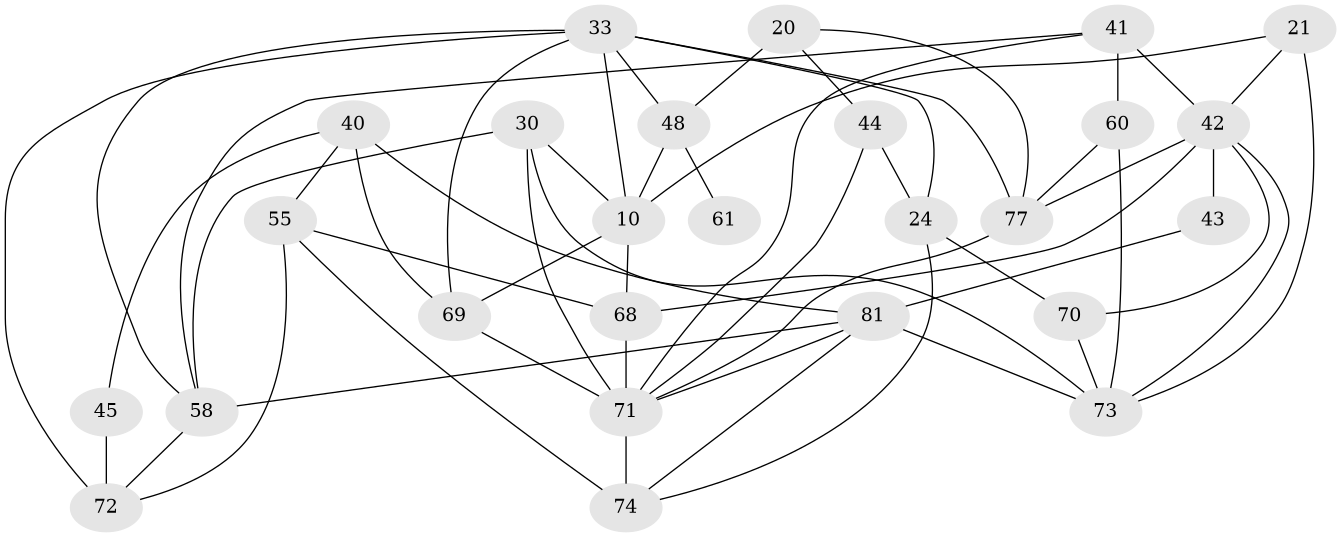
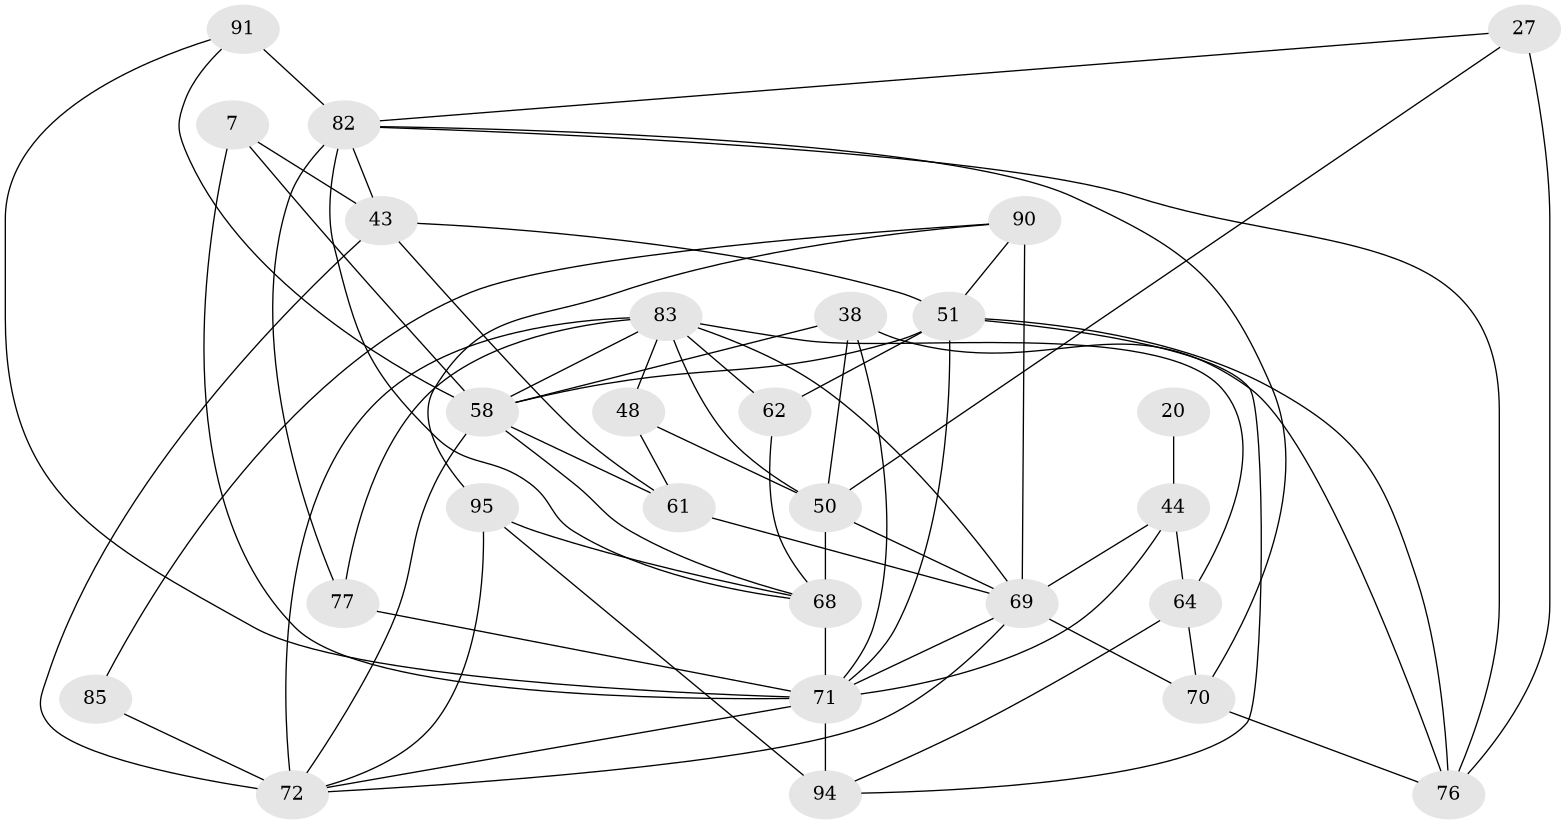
  graph {
    node [color=gray90 style=filled]
    43 [super="+2"]
    72 [super="+1+15"]
-   51 [super="+34+37" label=81]
+   51 [super="+34+37"]
    61
+   7
    58 [super="+5+49+29"]
    71 [super="+31+47+57"]
    68 [super="+12+63+65"]
-   74 [super="+52"]
-   42 [super="+10+19"]
+   74 [super="+52" label=94]
+   42 [super="+10+19" label=82]
    n11 [label=77 super="+54"]
-   73 [super="+66"]
+   73 [super="+66" label=76]
    70
    20
    44
    48 [super="+18"]
-   64 [label=24]
+   64
    69 [super="+59"]
-   50 [super="+39+36" label=10]
-   27 [label=21]
-   33 [super="+8+21+9"]
-   38 [label=30]
-   40 [super="+25"]
-   45
-   55
-   41 [super="+6"]
-   60
+   50 [super="+39+36"]
+   27
+   33 [super="+8+21+9" label=83]
+   62 [super="+46"]
+   38
+   40 [super="+25" label=90]
+   45 [label=85]
+   55 [label=95]
+   41 [super="+6" label=91]
+   43 -- 72
    43 -- 51
+   43 -- 61
    51 -- 58 [weight=2]
    51 -- 71 [weight=2]
    51 -- 74
    51 -- 73 [weight=2]
+   51 -- 62
+   61 -- 69
+   7 -- 43 [weight=2]
+   7 -- 58
+   7 -- 71
    58 -- 72 [weight=2]
+   58 -- 61
+   58 -- 68
+   71 -- 72
    71 -- 74 [weight=2]
    68 -- 71 [weight=4]
    42 -- 43
    42 -- 68
    42 -- n11
    42 -- 73
    42 -- 70
    n11 -- 71 [weight=2]
    70 -- 73
-   20 -- n11
    20 -- 44
-   20 -- 48 [weight=2]
    44 -- 71
    44 -- 64
+   44 -- 69
    48 -- 61
    48 -- 50
    64 -- 74
    64 -- 70
+   69 -- 72
    69 -- 71 [weight=3]
+   69 -- 70
    50 -- 68 [weight=3]
    50 -- 69 [weight=3]
    27 -- 42
    27 -- 73 [weight=2]
    27 -- 50
    33 -- 72 [weight=2]
    33 -- 58
    33 -- n11
    33 -- 48 [weight=2]
    33 -- 64
    33 -- 69
    33 -- 50
+   33 -- 62 [weight=3]
+   62 -- 68 [weight=2]
    38 -- 58
    38 -- 71
    38 -- 73
    38 -- 50
    40 -- 51
    40 -- 69 [weight=3]
    40 -- 45
    40 -- 55
    45 -- 72 [weight=2]
    55 -- 72
    55 -- 68
    55 -- 74
    41 -- 58
    41 -- 71
    41 -- 42 [weight=2]
-   41 -- 60 [weight=2]
-   60 -- n11
-   60 -- 73
  }
